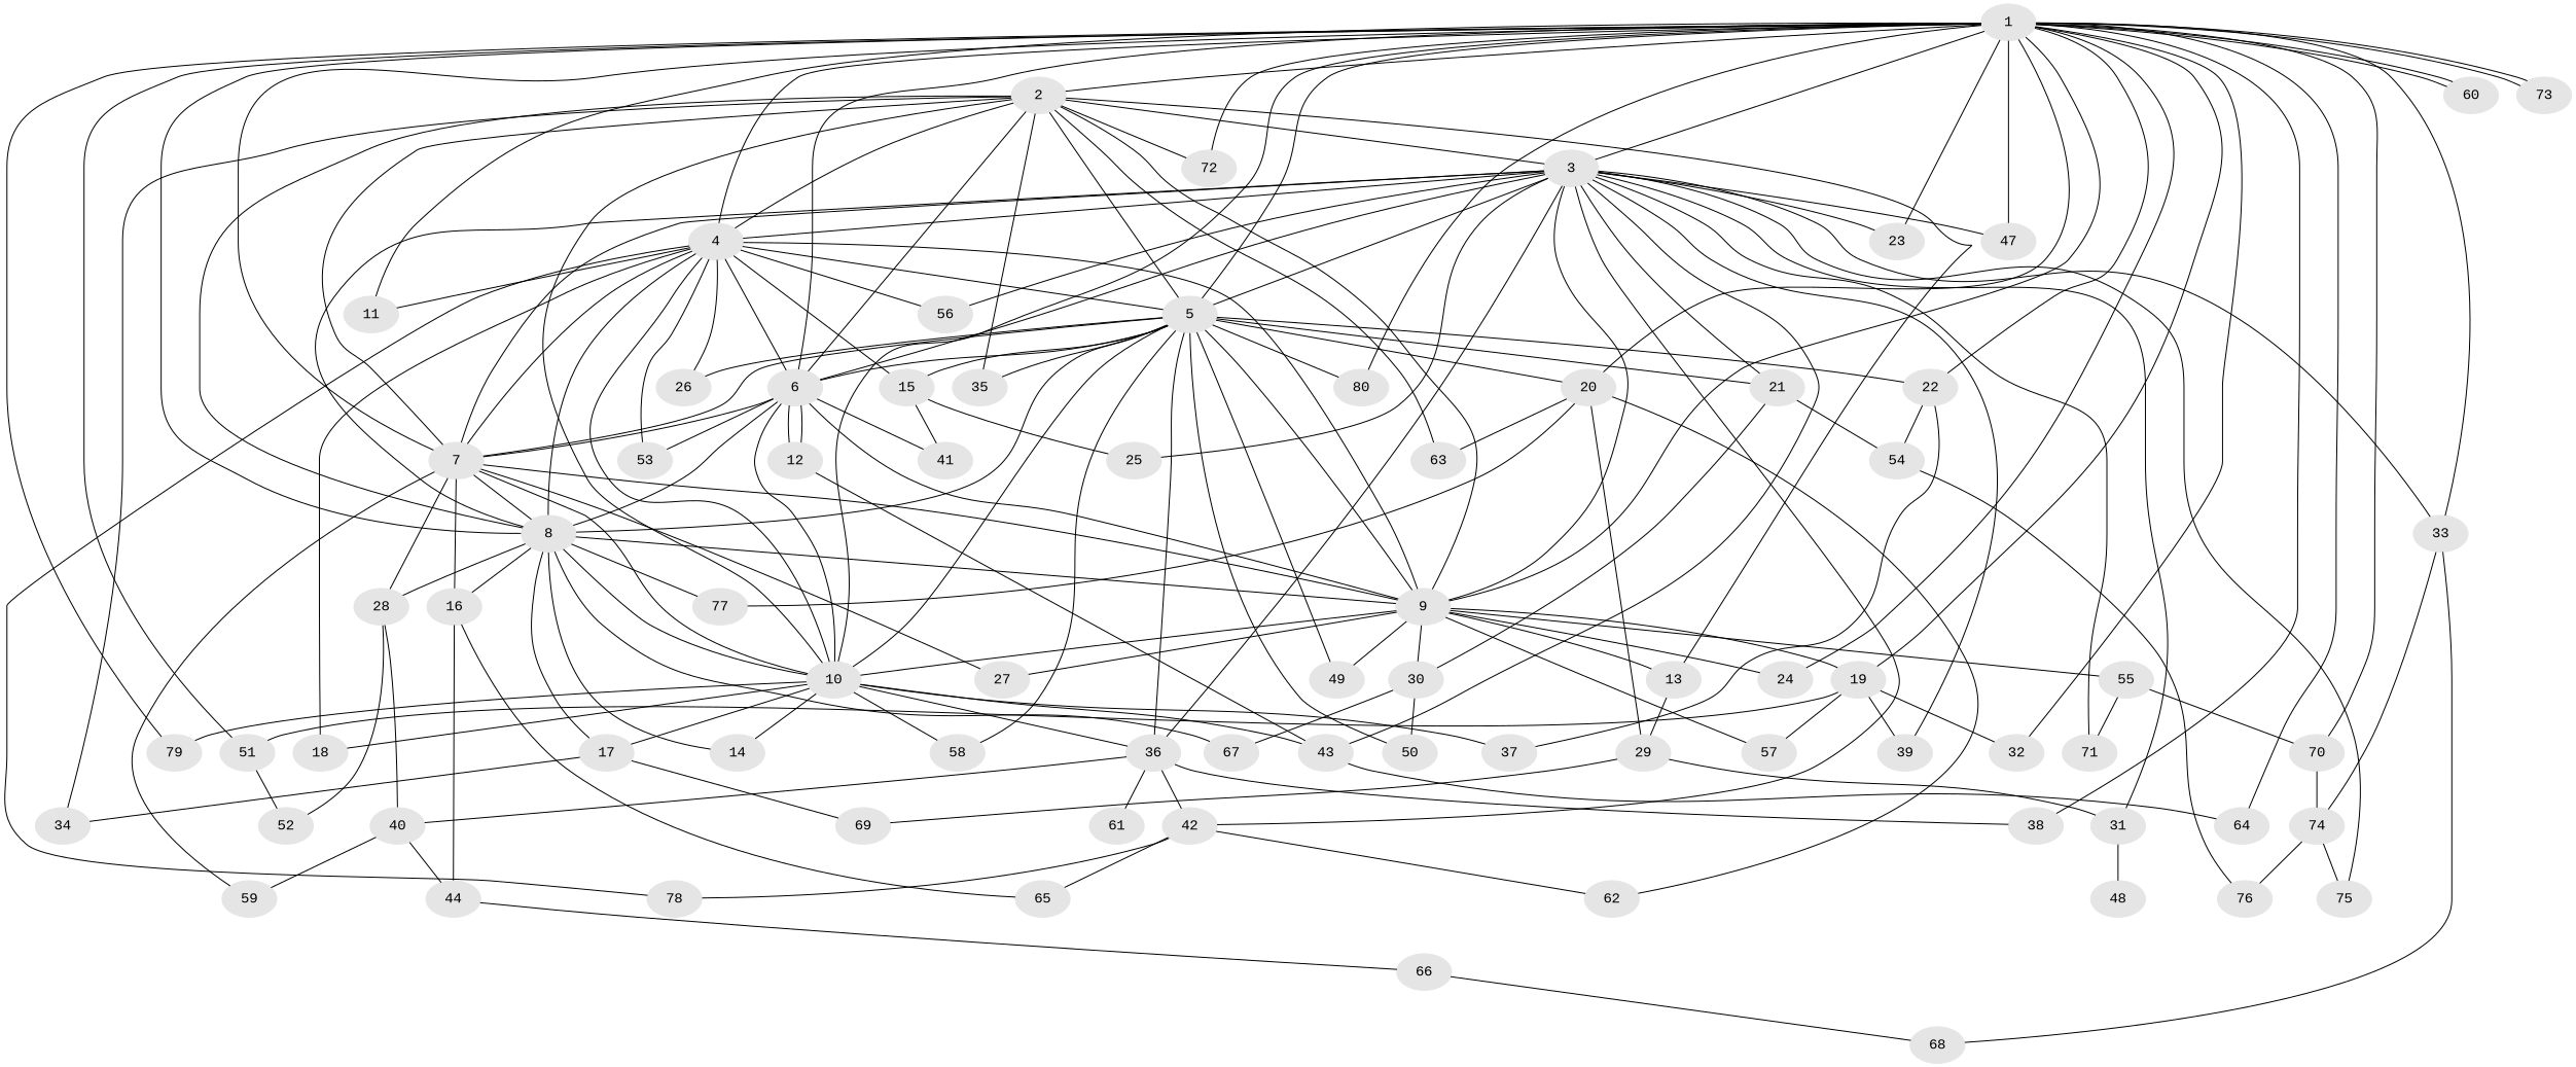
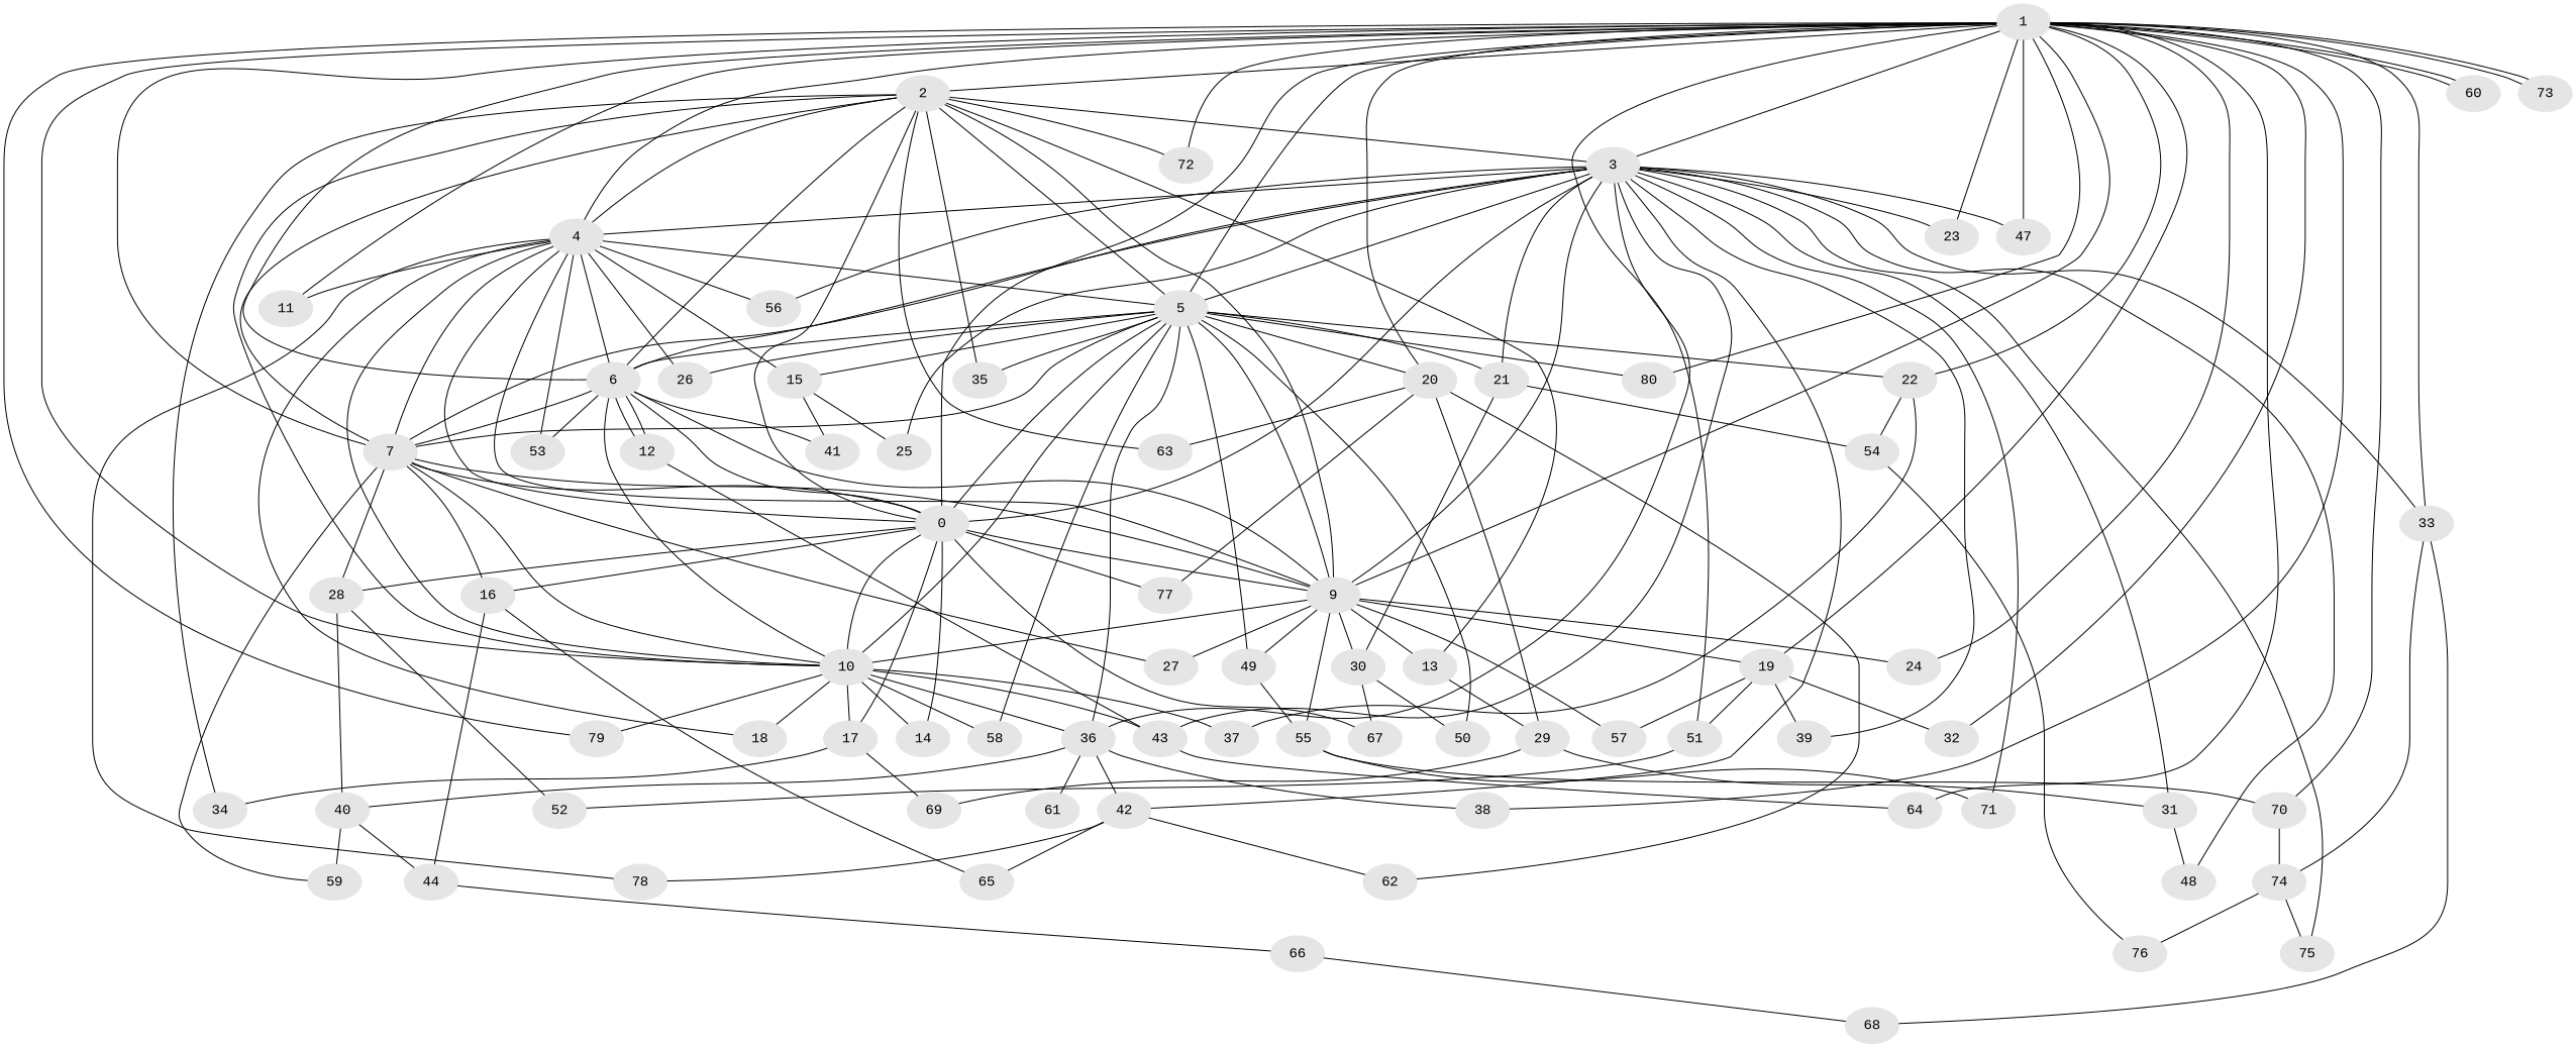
  graph {
    fontname="Liberation Mono"
    node [color=gray90 fontname="Liberation Mono" style=filled]
    edge [fontname="Liberation Mono"]
    1
    2
    3
    4
    5
    6
    7
-   8
+   8 [label=0]
    9
    10
    11
    19
    20
    22
    23
    24
    32
    33
    38
    47
    51
    60
    64
    70
    72
    73
    79
    80
    13
    34
    35
    63
    21
    25
    31
    36
    39
    42
    48
    56
    71
    75
    43
    15
    18
    26
    53
    78
    49
    50
    58
    12
    41
    16
    27
    28
    59
    14
    17
    67
    77
    30
    55
    57
    37
    29
    62
    54
    68
    74
    52
    61
    40
    65
    44
    69
    66
    76
    1 -- 2
    1 -- 3
    1 -- 4
    1 -- 5
    1 -- 6
    1 -- 7
    1 -- 8
    1 -- 9
    1 -- 10
    1 -- 11
    1 -- 19
    1 -- 20
    1 -- 22
    1 -- 23
    1 -- 24
    1 -- 32
    1 -- 33
    1 -- 38
    1 -- 47
    1 -- 51
    1 -- 60
    1 -- 60
    1 -- 64
    1 -- 70
    1 -- 72
    1 -- 73
    1 -- 73
    1 -- 79
    1 -- 80
    2 -- 3
    2 -- 4
    2 -- 5
    2 -- 6
    2 -- 7
    2 -- 8
    2 -- 9
    2 -- 10
    2 -- 72
    2 -- 13
    2 -- 34
    2 -- 35
    2 -- 63
    3 -- 4
    3 -- 5
    3 -- 6
    3 -- 7
    3 -- 8
    3 -- 9
    3 -- 23
    3 -- 33
    3 -- 47
    3 -- 21
    3 -- 25
    3 -- 31
    3 -- 36
    3 -- 39
    3 -- 42
+   3 -- 48
    3 -- 56
    3 -- 71
    3 -- 75
    3 -- 43
    4 -- 5
    4 -- 6
    4 -- 7
    4 -- 8
    4 -- 9
    4 -- 10
    4 -- 11
    4 -- 56
    4 -- 15
    4 -- 18
    4 -- 26
    4 -- 53
    4 -- 78
    5 -- 6
    5 -- 7
    5 -- 8
    5 -- 9
    5 -- 10
    5 -- 20
    5 -- 22
    5 -- 80
    5 -- 35
    5 -- 21
    5 -- 36
    5 -- 15
    5 -- 26
    5 -- 49
    5 -- 50
    5 -- 58
    6 -- 7
    6 -- 8
    6 -- 9
    6 -- 10
    6 -- 53
    6 -- 12
    6 -- 12
    6 -- 41
    7 -- 8
    7 -- 9
    7 -- 10
    7 -- 16
    7 -- 27
    7 -- 28
    7 -- 59
    8 -- 9
    8 -- 10
    8 -- 16
    8 -- 28
    8 -- 14
    8 -- 17
    8 -- 67
    8 -- 77
    9 -- 10
    9 -- 19
    9 -- 24
    9 -- 13
    9 -- 49
    9 -- 27
    9 -- 30
    9 -- 55
    9 -- 57
    10 -- 79
    10 -- 36
    10 -- 43
    10 -- 18
    10 -- 58
    10 -- 14
    10 -- 17
    10 -- 37
    19 -- 32
    19 -- 51
    19 -- 39
    19 -- 57
    20 -- 63
    20 -- 77
    20 -- 29
    20 -- 62
    22 -- 37
    22 -- 54
    33 -- 68
    33 -- 74
    51 -- 52
    70 -- 74
    13 -- 29
    21 -- 30
    21 -- 54
    31 -- 48
    36 -- 38
    36 -- 42
    36 -- 61
    36 -- 40
    42 -- 78
    42 -- 62
    42 -- 65
    43 -- 64
    15 -- 25
    15 -- 41
+   49 -- 55
    12 -- 43
    16 -- 65
    16 -- 44
    28 -- 52
    28 -- 40
    17 -- 34
    17 -- 69
    30 -- 50
    30 -- 67
    55 -- 70
    55 -- 71
    29 -- 31
    29 -- 69
    54 -- 76
    74 -- 75
    74 -- 76
    40 -- 59
    40 -- 44
    44 -- 66
    66 -- 68
  }
